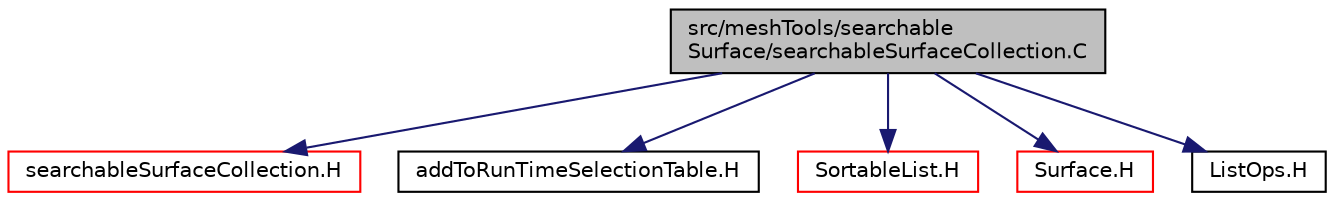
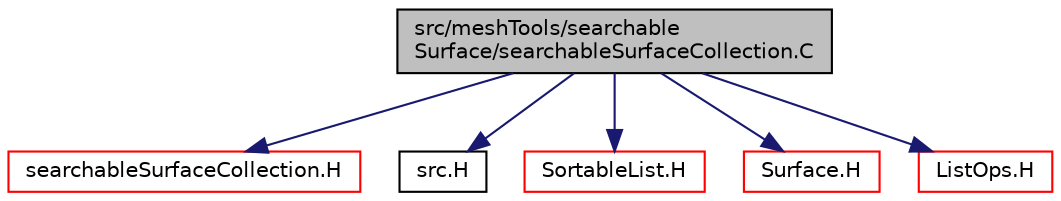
  digraph {
    node [color=red fontname=Helvetica fontsize=10 shape=record]
    edge [color=midnightblue fontname=Helvetica fontsize=10 labelfontname=Helvetica labelfontsize=10 style=solid]
    n1 [color=black fillcolor=grey75 fontcolor=black height=0.2 label="src/meshTools/searchable\lSurface/searchableSurfaceCollection.C" style=filled width=0.4]
    n2 [height=0.2 label="searchableSurfaceCollection.H" width=0.4]
-   n3 [color=black height=0.2 label="addToRunTimeSelectionTable.H" width=0.4]
+   n3 [color=black height=0.2 label="src.H" width=0.4]
    n4 [height=0.2 label="SortableList.H" width=0.4]
    n5 [height=0.2 label="Surface.H" width=0.4]
-   n6 [color=black height=0.2 label="ListOps.H" width=0.4]
+   n6 [height=0.2 label="ListOps.H" width=0.4]
    n1 -> n2
    n1 -> n3
    n1 -> n4
    n1 -> n5
    n1 -> n6
  }
